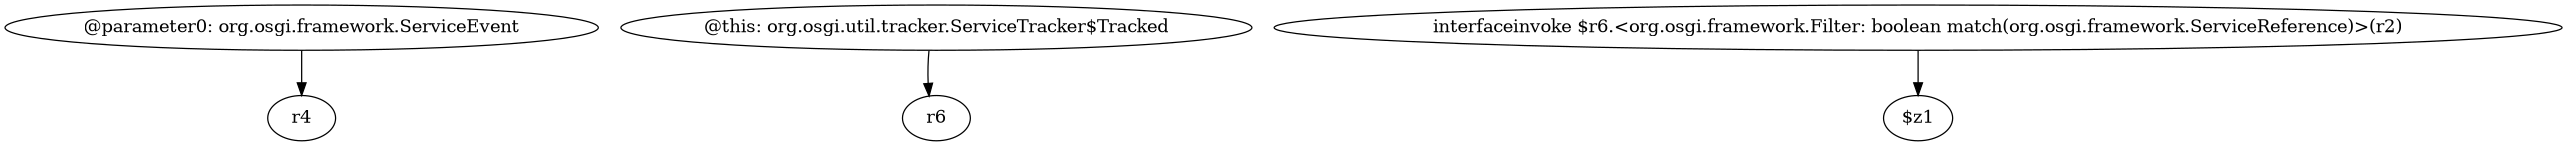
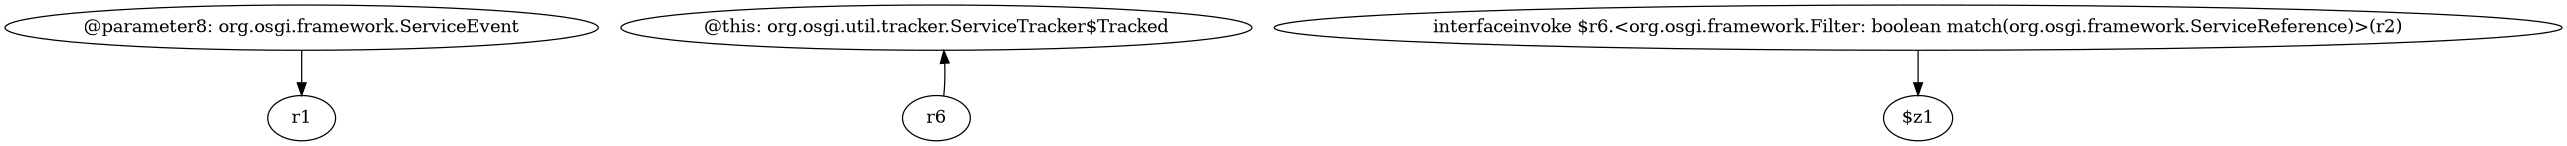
  digraph {
-   n1 [label="@parameter0: org.osgi.framework.ServiceEvent"]
-   n2 [label=r4]
+   n1 [label="@parameter8: org.osgi.framework.ServiceEvent"]
+   n2 [label=r1]
    n3 [label="@this: org.osgi.util.tracker.ServiceTracker$Tracked"]
    n4 [label=r6]
    n5 [label="interfaceinvoke $r6.<org.osgi.framework.Filter: boolean match(org.osgi.framework.ServiceReference)>(r2)"]
    n6 [label="$z1"]
    n1 -> n2
-   n3 -> n4
+   n4 -> n3
    n5 -> n6
  }
